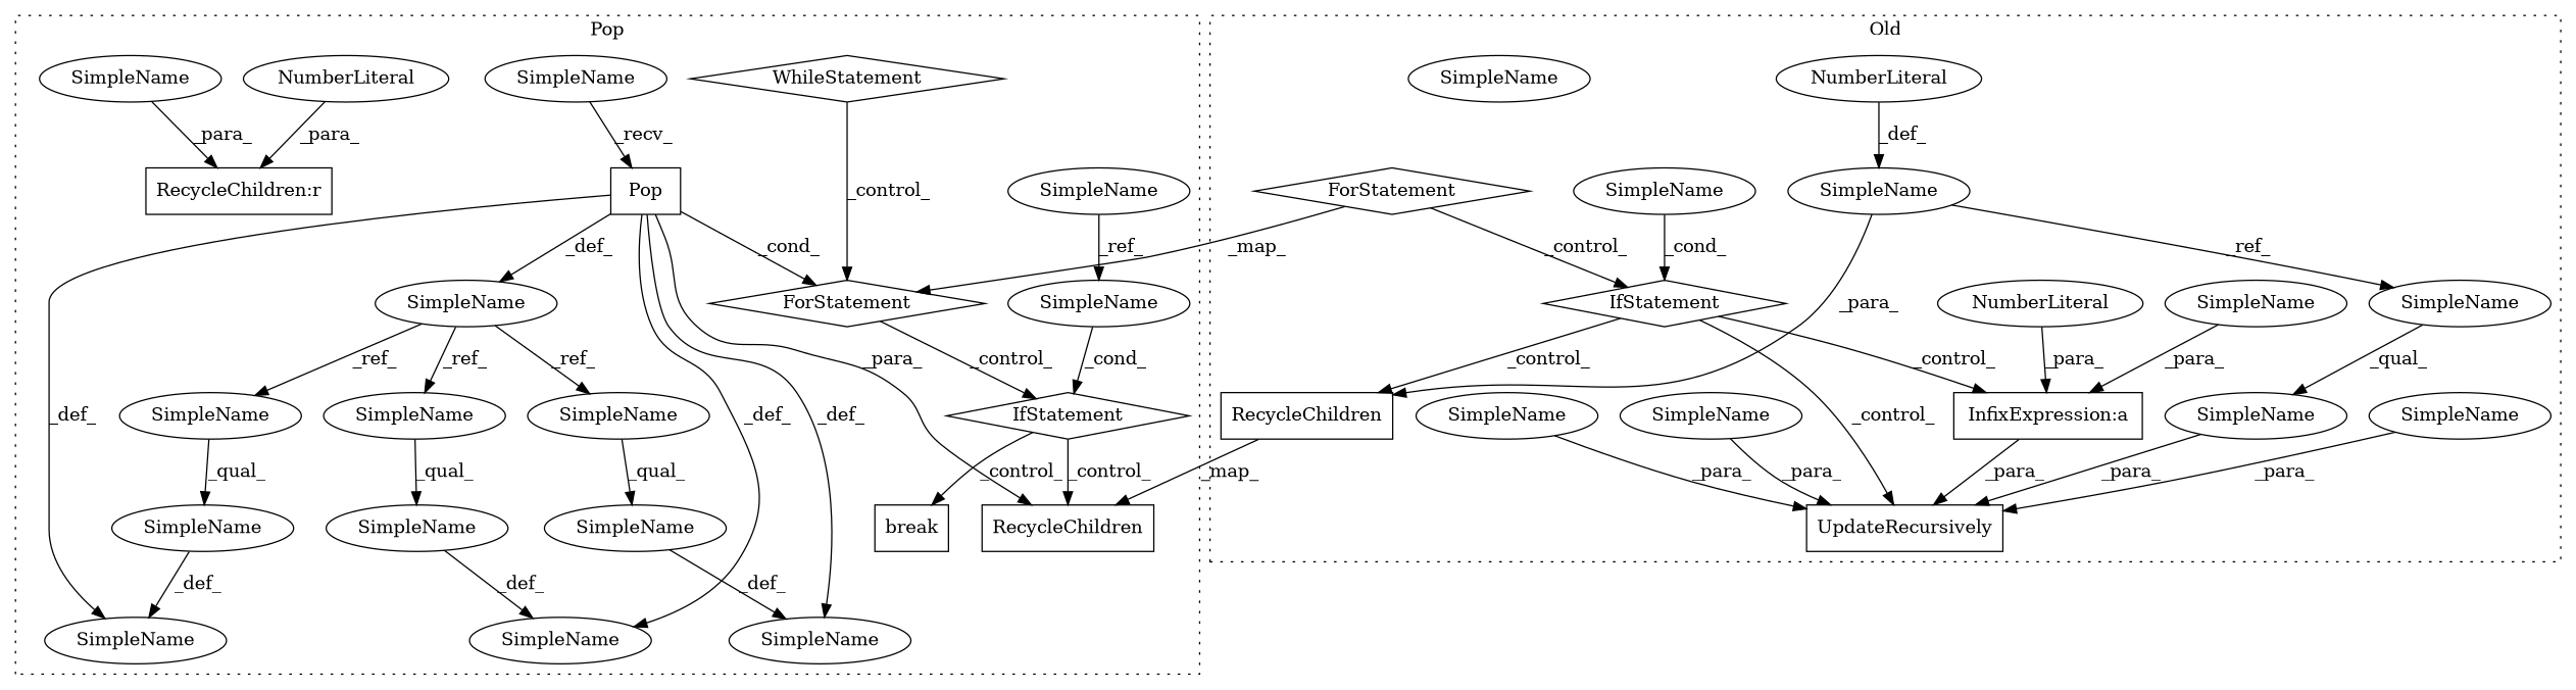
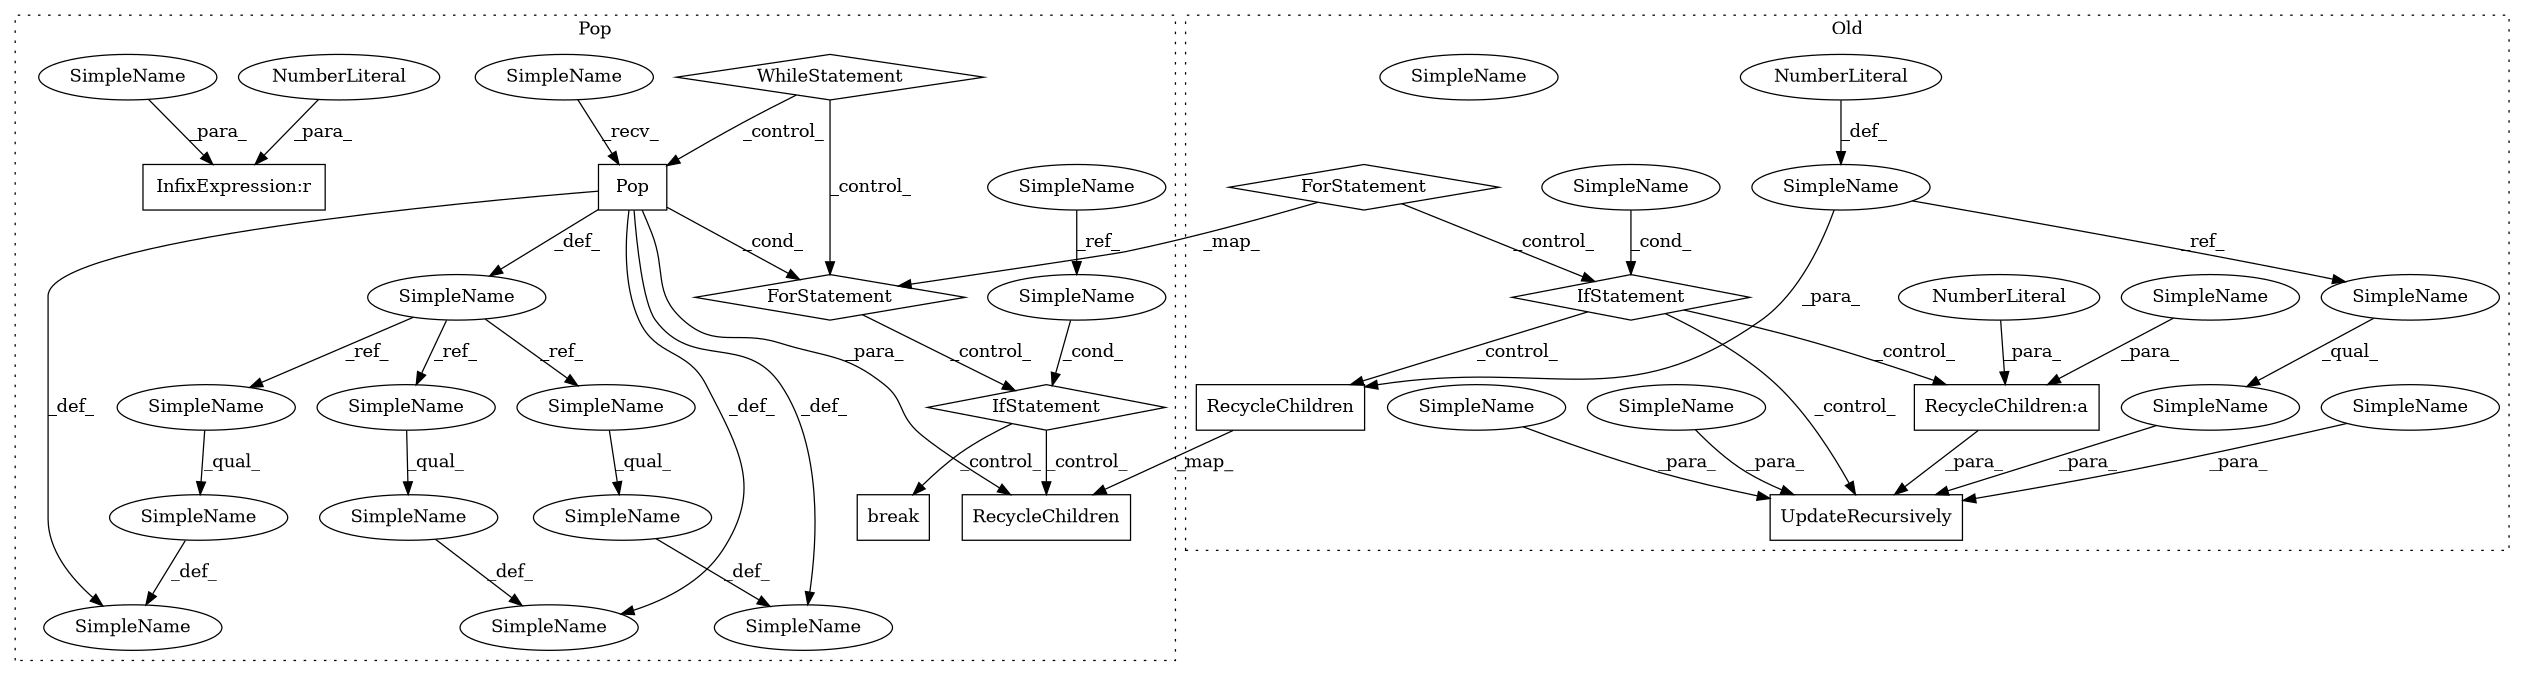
  digraph {
    node [a=42 l=5 s=3893 shape=ellipse]
    n1 [a=32 l="16,1" label=RecycleChildren s="4011,4032" shape=box]
    n2 [a=24 l="5,14" label=ForStatement s="3166,3201" shape=diamond]
-   n3 [a=27 l=3 label="InfixExpression:a" s=3955 shape=box]
+   n3 [a=27 l=3 label="RecycleChildren:a" s=3955 shape=box]
    n4 [a=32 l="18,1" label=UpdateRecursively s="3875,3959" shape=box]
    n5 [a=34 l=1 label=NumberLiteral s=3958]
    n6 [a=25 l="4,26" label=IfStatement s="3837,3849" shape=diamond]
    n7 [l=14 label=SimpleName]
    n8 [label=SimpleName s=3237]
    n9 [a=34 l=1 label=NumberLiteral s=3179]
    n10 [label=SimpleName s=3913]
    n11 [label=SimpleName s=3950]
    n12 [label=SimpleName]
    n13 [l=8 label=SimpleName s=3841]
    n14 [l=12 label=SimpleName s=3936]
    n15 [l=6 label=SimpleName s=3924]
    n16 [label=SimpleName s=3913]
    n17 [a=32 l="16,1" label=RecycleChildren s="4876,4897" shape=box]
    n18 [a=24 l="7,18" label=ForStatement s="3539,3565" shape=diamond]
    n19 [a=32 label=Pop s=3394 shape=box]
    n20 [a=61 l="7,14" label=WhileStatement s="3302,3332" shape=diamond]
-   n21 [a=27 l=3 label="RecycleChildren:r" s=3328 shape=box]
+   n21 [a=27 l=3 label="InfixExpression:r" s=3328 shape=box]
    n22 [a=34 l=1 label=NumberLiteral s=3331]
    n23 [a=10 l=6 label=break s=4818 shape=box]
    n24 [l=15 label=SimpleName s=3464]
    n25 [label=SimpleName s=3456]
    n26 [l=8 label=SimpleName s=3696]
    n27 [l=14 label=SimpleName s=3424]
    n28 [l=4 label=SimpleName s=3417]
    n29 [l=15 label=SimpleName s=3506]
    n30 [l=1 label=SimpleName s=3502]
    n31 [a=25 l="4,26" label=IfStatement s="4257,4269" shape=diamond]
    n32 [l=13 label=SimpleName s=3380]
    n33 [l=9 label=SimpleName s=3368]
    n34 [l=9 label=SimpleName s=3506]
    n35 [l=9 label=SimpleName s=3424]
    n36 [l=9 label=SimpleName s=3464]
    n37 [l=8 label=SimpleName s=4261]
    n38 [l=19 label=SimpleName s=3309]
    subgraph cluster_1 {
      label=Old
      style=dotted
      n1
      n2
      n3
      n4
      n5
      n6
      n7
      n8
      n9
      n10
      n11
      n12
      n13
      n14
      n15
      n16
    }
    subgraph cluster_2 {
      label=Pop
      style=dotted
      n17
      n18
      n19
      n20
      n21
      n22
      n23
      n24
      n25
      n26
      n27
      n28
      n29
      n30
      n31
      n32
      n33
      n34
      n35
      n36
      n37
      n38
    }
    n1 -> n17 [label=_map_]
    n2 -> n6 [label=_control_]
    n2 -> n18 [label=_map_]
    n3 -> n4 [label=_para_]
    n5 -> n3 [label=_para_]
    n6 -> n1 [label=_control_]
    n6 -> n3 [label=_control_]
    n6 -> n4 [label=_control_]
    n7 -> n4 [label=_para_]
    n8 -> n1 [label=_para_]
    n8 -> n12 [label=_ref_]
    n9 -> n8 [label=_def_]
    n11 -> n3 [label=_para_]
    n12 -> n7 [label=_qual_]
    n13 -> n6 [label=_cond_]
    n14 -> n4 [label=_para_]
    n15 -> n4 [label=_para_]
    n16 -> n4 [label=_para_]
    n18 -> n31 [label=_control_]
    n19 -> n17 [label=_para_]
    n19 -> n18 [label=_cond_]
    n19 -> n25 [label=_def_]
    n19 -> n28 [label=_def_]
    n19 -> n30 [label=_def_]
    n19 -> n33 [label=_def_]
    n20 -> n18 [label=_control_]
+   n20 -> n19 [label=_control_]
    n22 -> n21 [label=_para_]
    n24 -> n25 [label=_def_]
    n26 -> n37 [label=_ref_]
    n27 -> n28 [label=_def_]
    n29 -> n30 [label=_def_]
    n31 -> n17 [label=_control_]
    n31 -> n23 [label=_control_]
    n32 -> n19 [label=_recv_]
    n33 -> n34 [label=_ref_]
    n33 -> n35 [label=_ref_]
    n33 -> n36 [label=_ref_]
    n34 -> n29 [label=_qual_]
    n35 -> n27 [label=_qual_]
    n36 -> n24 [label=_qual_]
    n37 -> n31 [label=_cond_]
    n38 -> n21 [label=_para_]
  }
